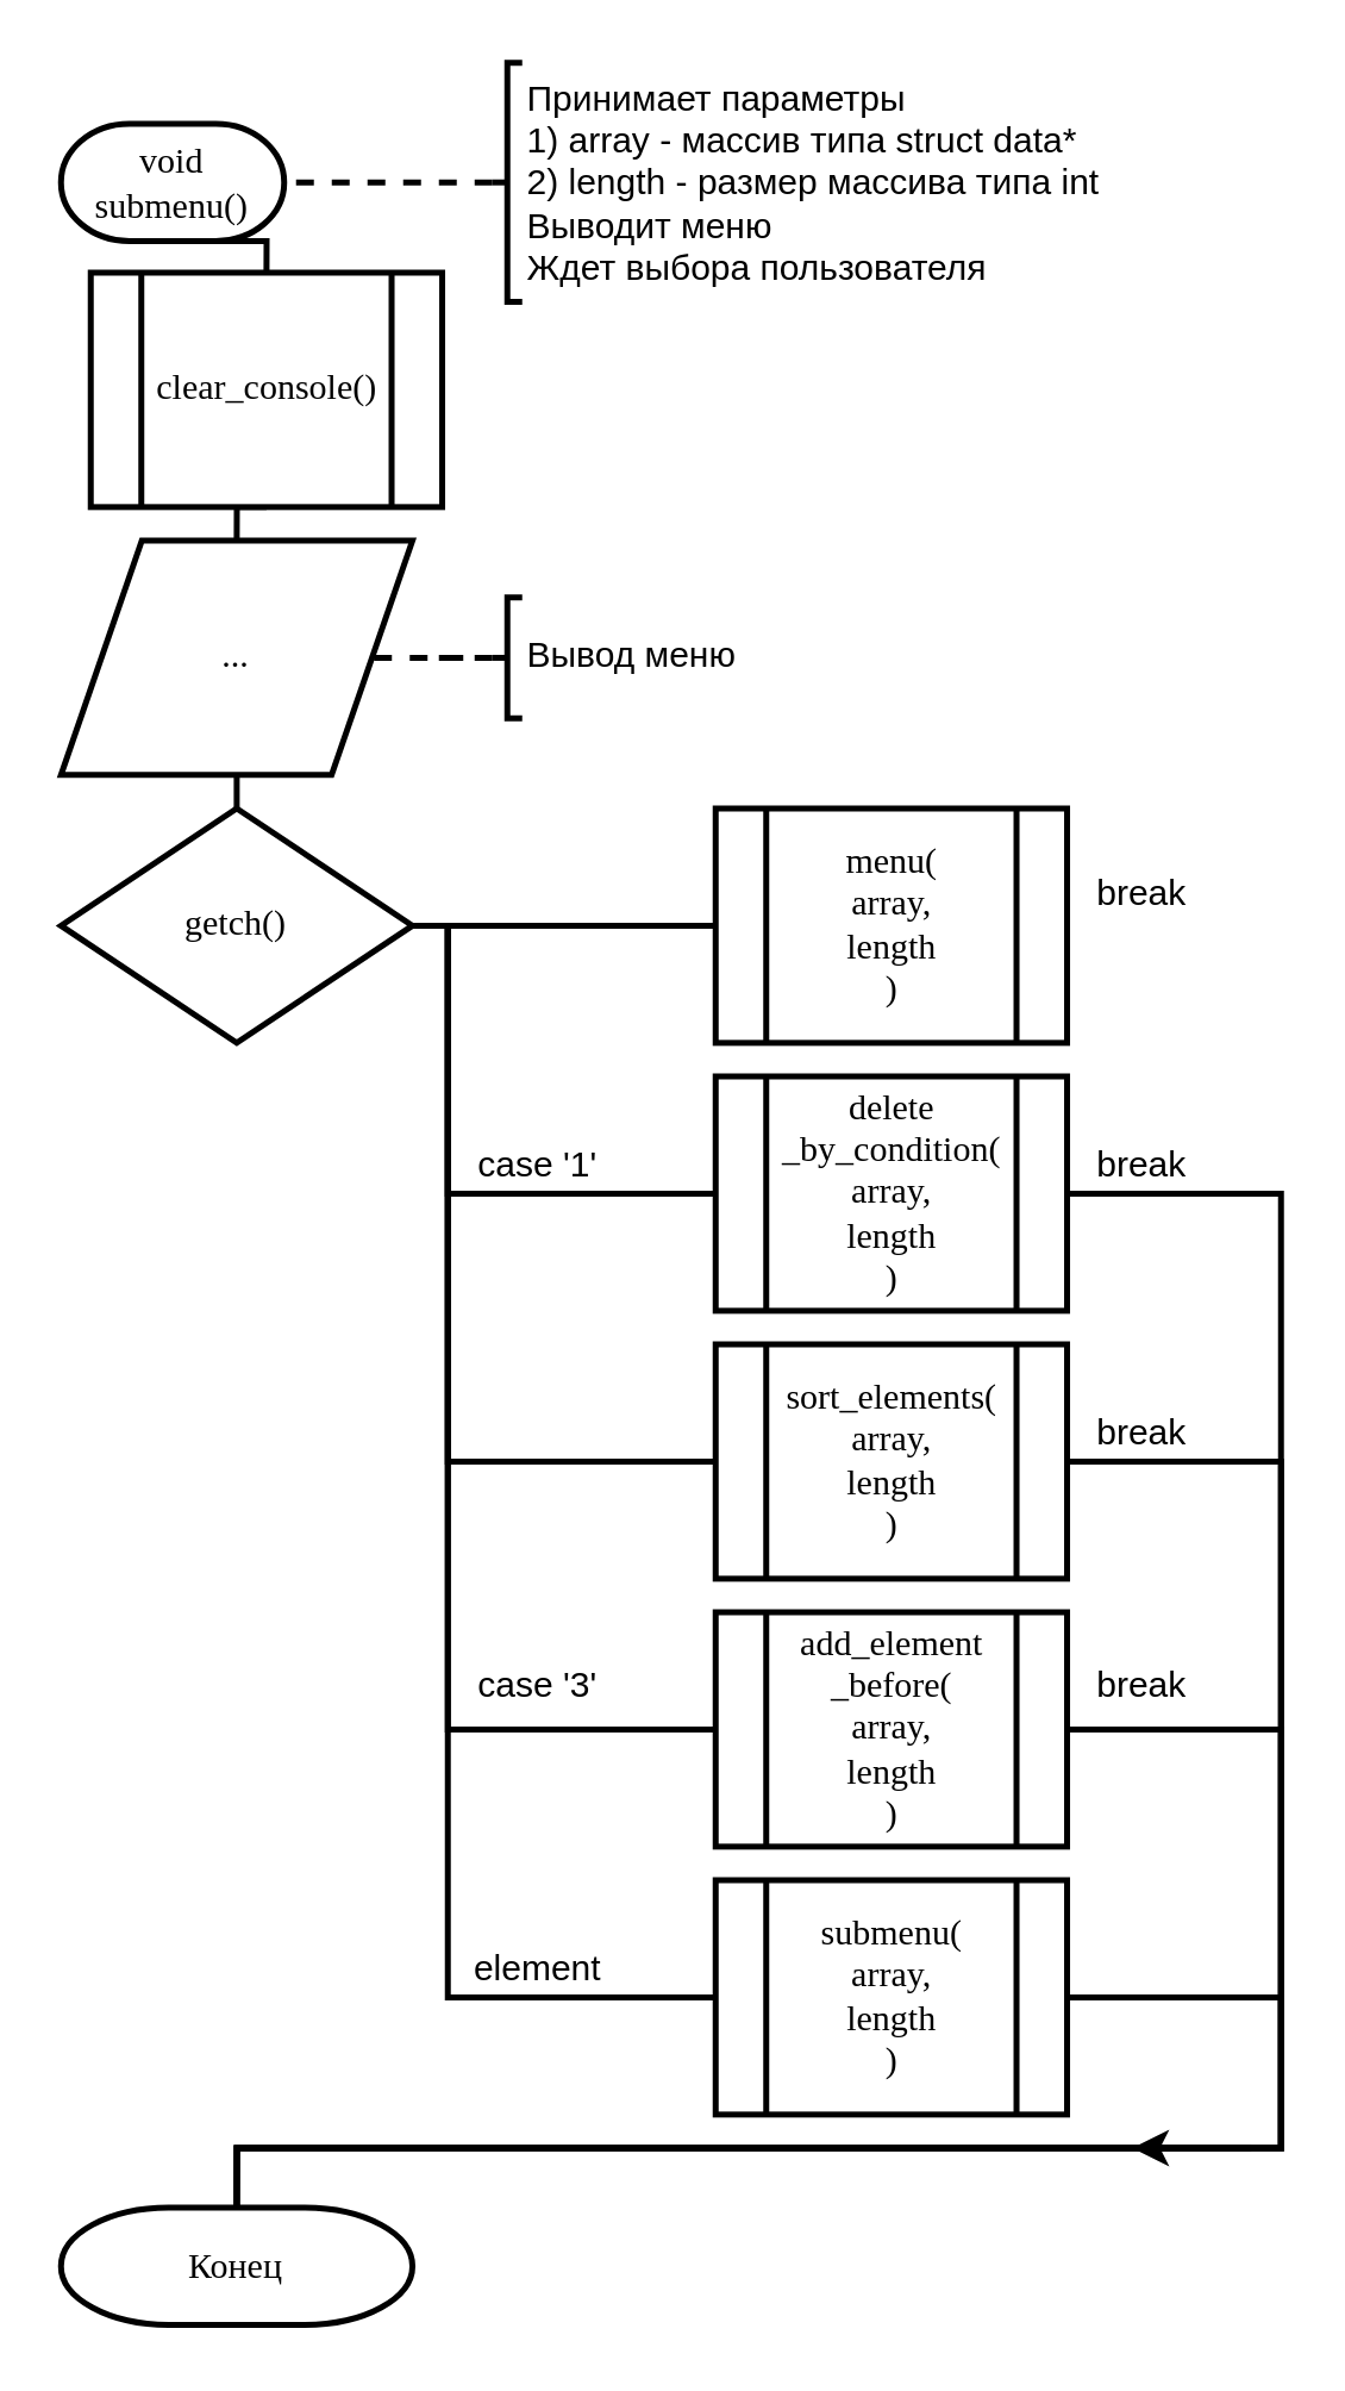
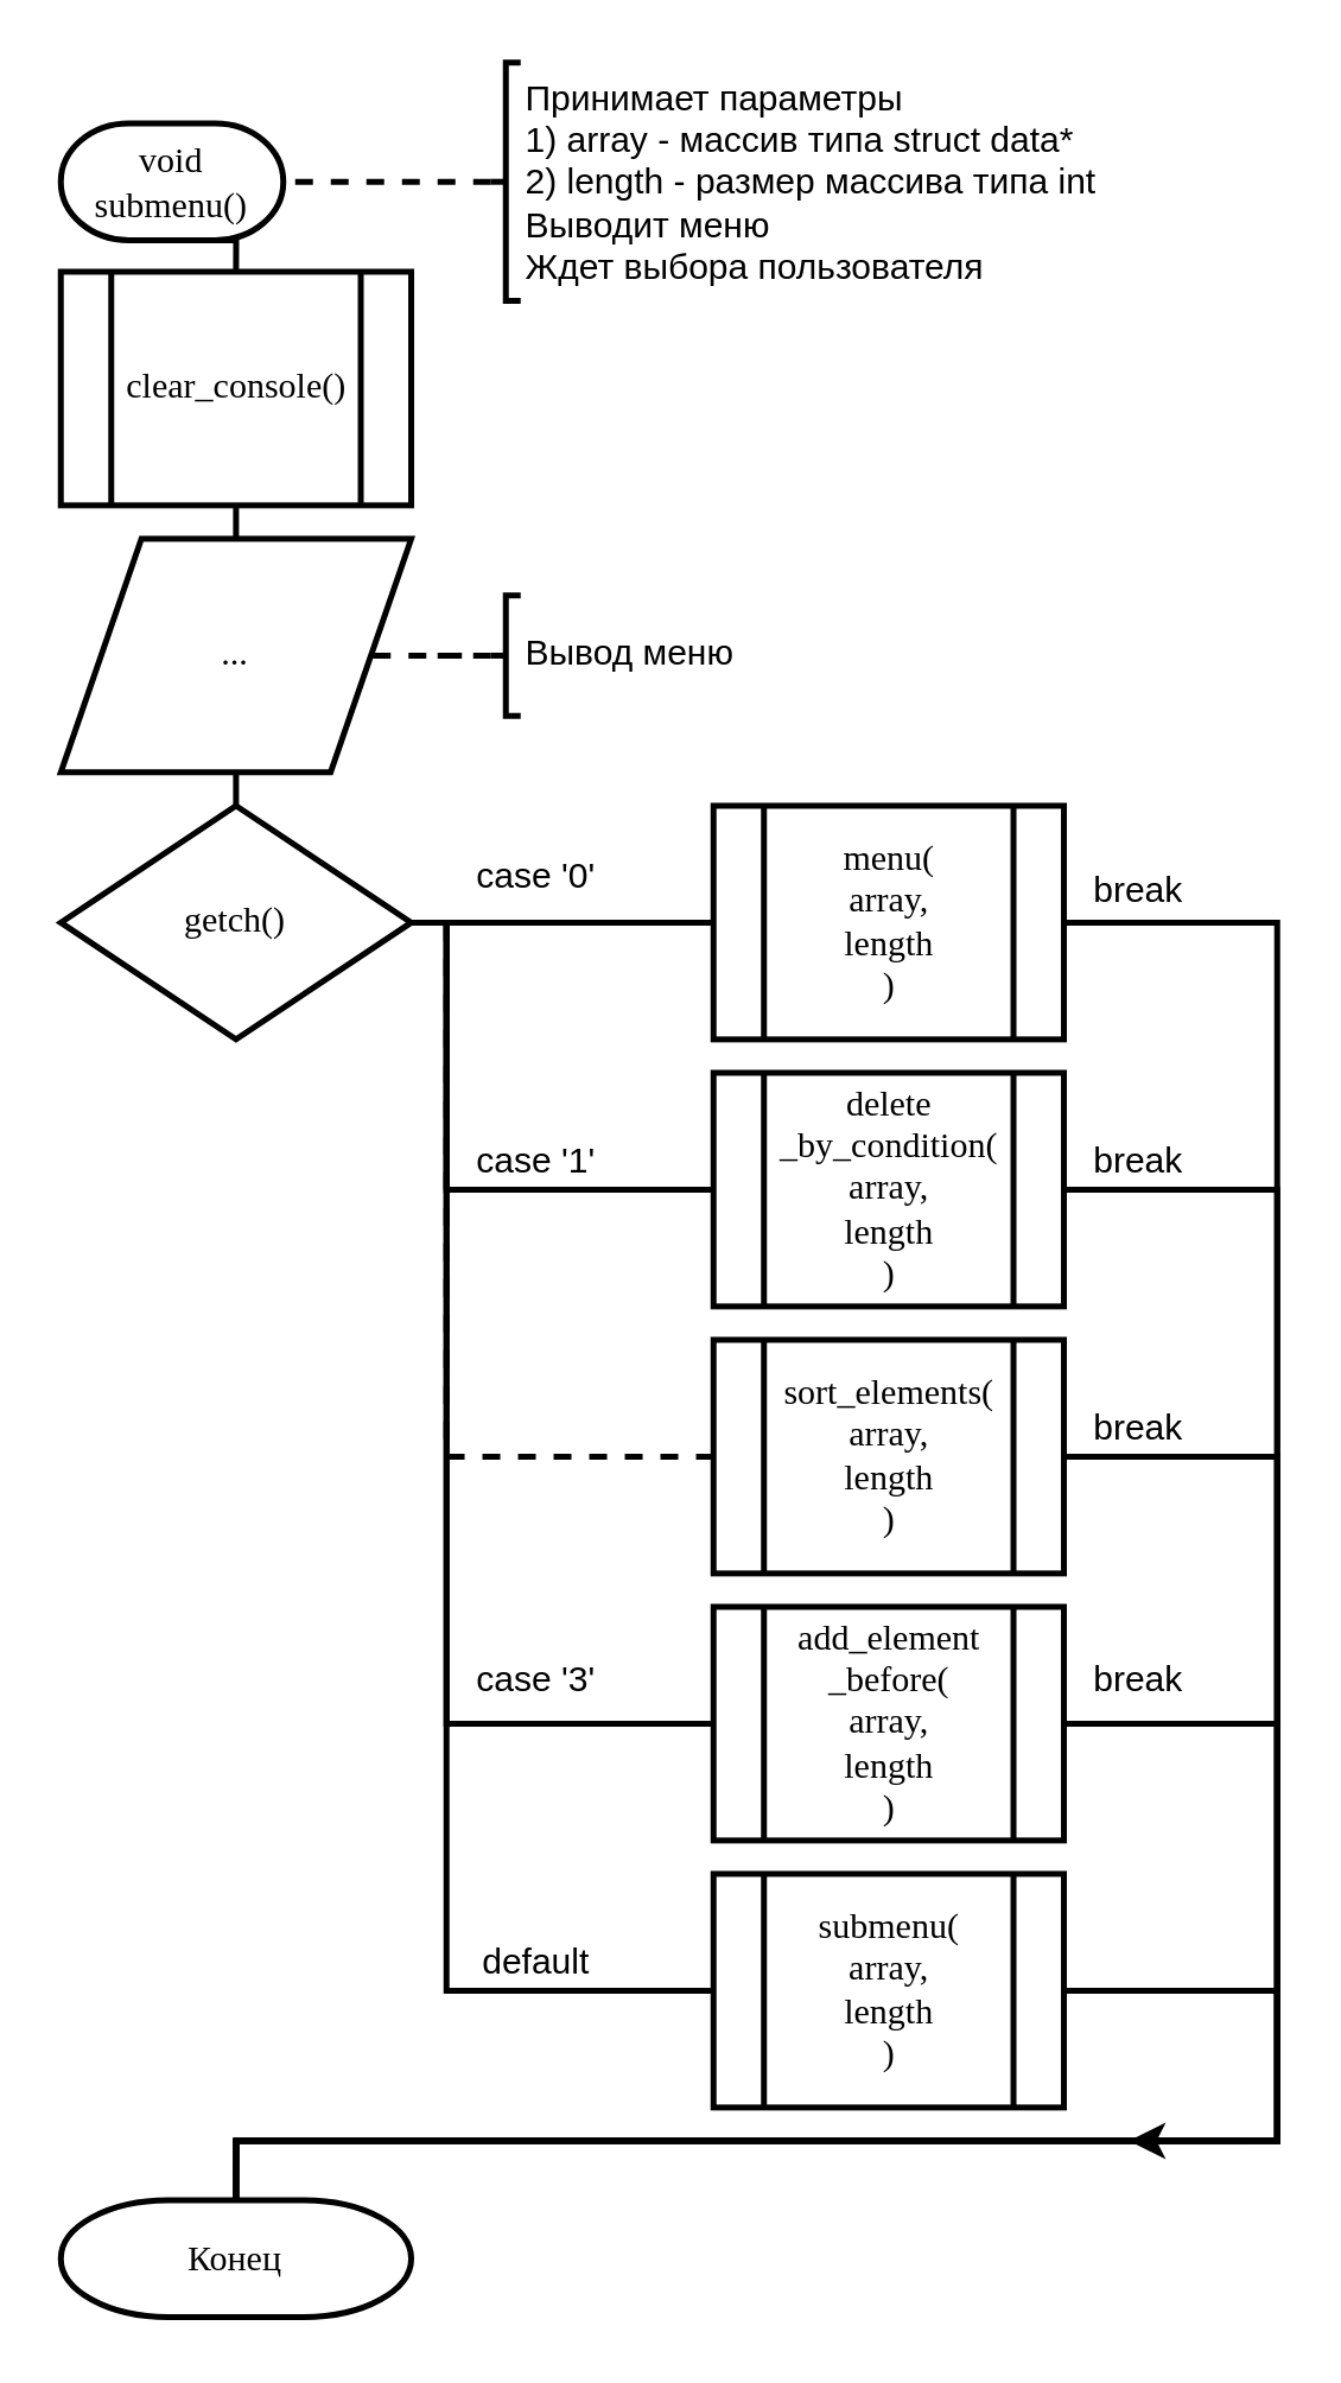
  <mxCell id="0" />
  <mxCell id="1" parent="0" />
  <mxCell id="2" style="edgeStyle=orthogonalEdgeStyle;rounded=0;orthogonalLoop=1;jettySize=auto;html=1;exitX=0.5;exitY=1;exitDx=0;exitDy=0;exitPerimeter=0;entryX=0.5;entryY=0;entryDx=0;entryDy=0;endArrow=none;endFill=0;strokeWidth=2;" edge="1" parent="1" source="3" target="5"><mxGeometry relative="1" as="geometry" /></mxCell>
  <mxCell id="3" value="void submenu()" style="strokeWidth=2;html=1;shape=mxgraph.flowchart.terminator;whiteSpace=wrap;rounded=0;fontFamily=Times New Roman;" vertex="1" parent="1"><mxGeometry x="20" y="41" width="75" height="39.37" as="geometry" /></mxCell>
  <mxCell id="4" style="edgeStyle=orthogonalEdgeStyle;rounded=0;orthogonalLoop=1;jettySize=auto;html=1;exitX=0.5;exitY=1;exitDx=0;exitDy=0;entryX=0.5;entryY=0;entryDx=0;entryDy=0;endArrow=none;endFill=0;strokeWidth=2;" edge="1" parent="1" source="5" target="6"><mxGeometry relative="1" as="geometry" /></mxCell>
- <mxCell id="5" value="clear_console()" style="verticalLabelPosition=middle;verticalAlign=middle;html=1;shape=process;whiteSpace=wrap;rounded=0;size=0.14;arcSize=6;strokeWidth=2;fontFamily=Times New Roman;labelPosition=center;align=center;" vertex="1" parent="1"><mxGeometry x="30" y="91" width="118.11" height="78.74" as="geometry" /></mxCell>
+ <mxCell id="5" value="clear_console()" style="verticalLabelPosition=middle;verticalAlign=middle;html=1;shape=process;whiteSpace=wrap;rounded=0;size=0.14;arcSize=6;strokeWidth=2;fontFamily=Times New Roman;labelPosition=center;align=center;" vertex="1" parent="1"><mxGeometry x="20" y="91" width="118.11" height="78.74" as="geometry" /></mxCell>
  <mxCell id="6" value="..." style="shape=parallelogram;html=1;strokeWidth=2;perimeter=parallelogramPerimeter;whiteSpace=wrap;rounded=0;arcSize=12;size=0.23;fontFamily=Times New Roman;" vertex="1" parent="1"><mxGeometry x="20" y="181" width="118.11" height="78.74" as="geometry" /></mxCell>
  <mxCell id="7" style="edgeStyle=orthogonalEdgeStyle;rounded=0;orthogonalLoop=1;jettySize=auto;html=1;exitX=1;exitY=0.5;exitDx=0;exitDy=0;exitPerimeter=0;entryX=0;entryY=0.5;entryDx=0;entryDy=0;endArrow=none;endFill=0;strokeWidth=2;" edge="1" parent="1" source="13" target="15"><mxGeometry relative="1" as="geometry" /></mxCell>
  <mxCell id="8" style="edgeStyle=orthogonalEdgeStyle;rounded=0;orthogonalLoop=1;jettySize=auto;html=1;exitX=1;exitY=0.5;exitDx=0;exitDy=0;exitPerimeter=0;entryX=0;entryY=0.5;entryDx=0;entryDy=0;endArrow=none;endFill=0;strokeWidth=2;" edge="1" parent="1" source="13" target="17"><mxGeometry relative="1" as="geometry"><Array as="points"><mxPoint x="150" y="310" /><mxPoint x="150" y="400" /></Array></mxGeometry></mxCell>
- <mxCell id="9" style="edgeStyle=orthogonalEdgeStyle;rounded=0;orthogonalLoop=1;jettySize=auto;html=1;exitX=1;exitY=0.5;exitDx=0;exitDy=0;exitPerimeter=0;entryX=0;entryY=0.5;entryDx=0;entryDy=0;endArrow=none;endFill=0;strokeWidth=2;" edge="1" parent="1" source="13" target="19"><mxGeometry relative="1" as="geometry"><Array as="points"><mxPoint x="150" y="310" /><mxPoint x="150" y="490" /></Array></mxGeometry></mxCell>
+ <mxCell id="9" style="edgeStyle=orthogonalEdgeStyle;rounded=0;orthogonalLoop=1;jettySize=auto;html=1;exitX=1;exitY=0.5;exitDx=0;exitDy=0;exitPerimeter=0;entryX=0;entryY=0.5;entryDx=0;entryDy=0;endArrow=none;endFill=0;strokeWidth=2;dashed=1;" edge="1" parent="1" source="13" target="19"><mxGeometry relative="1" as="geometry"><Array as="points"><mxPoint x="150" y="310" /><mxPoint x="150" y="490" /></Array></mxGeometry></mxCell>
  <mxCell id="10" style="edgeStyle=orthogonalEdgeStyle;rounded=0;orthogonalLoop=1;jettySize=auto;html=1;exitX=1;exitY=0.5;exitDx=0;exitDy=0;exitPerimeter=0;entryX=0;entryY=0.5;entryDx=0;entryDy=0;endArrow=none;endFill=0;strokeWidth=2;" edge="1" parent="1" source="13" target="21"><mxGeometry relative="1" as="geometry"><Array as="points"><mxPoint x="150" y="310" /><mxPoint x="150" y="580" /></Array></mxGeometry></mxCell>
  <mxCell id="11" style="edgeStyle=orthogonalEdgeStyle;rounded=0;orthogonalLoop=1;jettySize=auto;html=1;exitX=1;exitY=0.5;exitDx=0;exitDy=0;exitPerimeter=0;entryX=0;entryY=0.5;entryDx=0;entryDy=0;endArrow=none;endFill=0;strokeWidth=2;" edge="1" parent="1" source="13" target="23"><mxGeometry relative="1" as="geometry"><Array as="points"><mxPoint x="150" y="310" /><mxPoint x="150" y="670" /></Array></mxGeometry></mxCell>
  <mxCell id="12" style="edgeStyle=orthogonalEdgeStyle;rounded=0;orthogonalLoop=1;jettySize=auto;html=1;exitX=0.5;exitY=0;exitDx=0;exitDy=0;exitPerimeter=0;entryX=0.5;entryY=1;entryDx=0;entryDy=0;endArrow=none;endFill=0;strokeWidth=2;" edge="1" parent="1" source="13" target="6"><mxGeometry relative="1" as="geometry" /></mxCell>
  <mxCell id="13" value="getch()" style="strokeWidth=2;html=1;shape=mxgraph.flowchart.decision;whiteSpace=wrap;rounded=0;fontFamily=Times New Roman;" vertex="1" parent="1"><mxGeometry x="20" y="271" width="118.11" height="78.74" as="geometry" /></mxCell>
+ <mxCell id="14" style="edgeStyle=orthogonalEdgeStyle;rounded=0;orthogonalLoop=1;jettySize=auto;html=1;exitX=1;exitY=0.5;exitDx=0;exitDy=0;entryX=0.5;entryY=0;entryDx=0;entryDy=0;entryPerimeter=0;endArrow=none;endFill=0;strokeWidth=2;" edge="1" parent="1" source="15" target="24"><mxGeometry relative="1" as="geometry"><Array as="points"><mxPoint x="430" y="310" /><mxPoint x="430" y="721" /><mxPoint x="79" y="721" /></Array></mxGeometry></mxCell>
  <mxCell id="15" value="menu(&lt;br&gt;array,&lt;br&gt;length&lt;br&gt;)" style="verticalLabelPosition=middle;verticalAlign=middle;html=1;shape=process;whiteSpace=wrap;rounded=0;size=0.14;arcSize=6;strokeWidth=2;fontFamily=Times New Roman;labelPosition=center;align=center;" vertex="1" parent="1"><mxGeometry x="240" y="271" width="118.11" height="78.74" as="geometry" /></mxCell>
  <mxCell id="16" style="edgeStyle=orthogonalEdgeStyle;rounded=0;orthogonalLoop=1;jettySize=auto;html=1;exitX=1;exitY=0.5;exitDx=0;exitDy=0;entryX=0.5;entryY=0;entryDx=0;entryDy=0;entryPerimeter=0;endArrow=none;endFill=0;strokeWidth=2;" edge="1" parent="1" source="17" target="24"><mxGeometry relative="1" as="geometry"><Array as="points"><mxPoint x="430" y="400" /><mxPoint x="430" y="721" /><mxPoint x="79" y="721" /></Array></mxGeometry></mxCell>
  <mxCell id="17" value="delete&lt;br&gt;_by_condition(&lt;br&gt;array,&lt;br&gt;length&lt;br&gt;)" style="verticalLabelPosition=middle;verticalAlign=middle;html=1;shape=process;whiteSpace=wrap;rounded=0;size=0.14;arcSize=6;strokeWidth=2;fontFamily=Times New Roman;labelPosition=center;align=center;" vertex="1" parent="1"><mxGeometry x="240" y="361" width="118.11" height="78.74" as="geometry" /></mxCell>
  <mxCell id="18" style="edgeStyle=orthogonalEdgeStyle;rounded=0;orthogonalLoop=1;jettySize=auto;html=1;exitX=1;exitY=0.5;exitDx=0;exitDy=0;entryX=0.5;entryY=0;entryDx=0;entryDy=0;entryPerimeter=0;endArrow=none;endFill=0;strokeWidth=2;" edge="1" parent="1" source="19" target="24"><mxGeometry relative="1" as="geometry"><Array as="points"><mxPoint x="430" y="490" /><mxPoint x="430" y="721" /><mxPoint x="79" y="721" /></Array></mxGeometry></mxCell>
  <mxCell id="19" value="&lt;div&gt;sort_elements(&lt;/div&gt;&lt;div&gt;array,&lt;/div&gt;&lt;div&gt;length&lt;/div&gt;&lt;div&gt;)&lt;/div&gt;" style="verticalLabelPosition=middle;verticalAlign=middle;html=1;shape=process;whiteSpace=wrap;rounded=0;size=0.14;arcSize=6;strokeWidth=2;fontFamily=Times New Roman;labelPosition=center;align=center;" vertex="1" parent="1"><mxGeometry x="240" y="451" width="118.11" height="78.74" as="geometry" /></mxCell>
  <mxCell id="20" style="edgeStyle=orthogonalEdgeStyle;rounded=0;orthogonalLoop=1;jettySize=auto;html=1;exitX=1;exitY=0.5;exitDx=0;exitDy=0;entryX=0.5;entryY=0;entryDx=0;entryDy=0;entryPerimeter=0;endArrow=none;endFill=0;strokeWidth=2;" edge="1" parent="1" source="21" target="24"><mxGeometry relative="1" as="geometry"><Array as="points"><mxPoint x="430" y="580" /><mxPoint x="430" y="721" /><mxPoint x="79" y="721" /></Array></mxGeometry></mxCell>
  <mxCell id="21" value="add_element&lt;br&gt;_before(&lt;br&gt;array,&lt;br&gt;length&lt;br&gt;)" style="verticalLabelPosition=middle;verticalAlign=middle;html=1;shape=process;whiteSpace=wrap;rounded=0;size=0.14;arcSize=6;strokeWidth=2;fontFamily=Times New Roman;labelPosition=center;align=center;" vertex="1" parent="1"><mxGeometry x="240" y="541" width="118.11" height="78.74" as="geometry" /></mxCell>
  <mxCell id="22" style="edgeStyle=orthogonalEdgeStyle;rounded=0;orthogonalLoop=1;jettySize=auto;html=1;exitX=1;exitY=0.5;exitDx=0;exitDy=0;entryX=0.5;entryY=0;entryDx=0;entryDy=0;entryPerimeter=0;endArrow=none;endFill=0;strokeWidth=2;" edge="1" parent="1" source="23" target="24"><mxGeometry relative="1" as="geometry"><Array as="points"><mxPoint x="430" y="670" /><mxPoint x="430" y="721" /><mxPoint x="79" y="721" /></Array></mxGeometry></mxCell>
  <mxCell id="23" value="submenu(&lt;br&gt;array,&lt;br&gt;length&lt;br&gt;)" style="verticalLabelPosition=middle;verticalAlign=middle;html=1;shape=process;whiteSpace=wrap;rounded=0;size=0.14;arcSize=6;strokeWidth=2;fontFamily=Times New Roman;labelPosition=center;align=center;" vertex="1" parent="1"><mxGeometry x="240" y="631" width="118.11" height="78.74" as="geometry" /></mxCell>
  <mxCell id="24" value="Конец" style="strokeWidth=2;html=1;shape=mxgraph.flowchart.terminator;whiteSpace=wrap;rounded=0;fontFamily=Times New Roman;" vertex="1" parent="1"><mxGeometry x="20" y="741" width="118.11" height="39.37" as="geometry" /></mxCell>
+ <mxCell id="25" value="case '0'" style="text;html=1;align=center;verticalAlign=middle;resizable=0;points=[];autosize=1;" vertex="1" parent="1"><mxGeometry x="150" y="285" width="60" height="20" as="geometry" /></mxCell>
  <mxCell id="26" value="case '1'" style="text;html=1;align=center;verticalAlign=middle;resizable=0;points=[];autosize=1;" vertex="1" parent="1"><mxGeometry x="150" y="381" width="60" height="20" as="geometry" /></mxCell>
  <mxCell id="27" value="case '3'" style="text;html=1;align=center;verticalAlign=middle;resizable=0;points=[];autosize=1;" vertex="1" parent="1"><mxGeometry x="150" y="556" width="60" height="20" as="geometry" /></mxCell>
- <mxCell id="28" value="element" style="text;html=1;align=center;verticalAlign=middle;resizable=0;points=[];autosize=1;" vertex="1" parent="1"><mxGeometry x="155" y="651" width="50" height="20" as="geometry" /></mxCell>
+ <mxCell id="28" value="default" style="text;html=1;align=center;verticalAlign=middle;resizable=0;points=[];autosize=1;" vertex="1" parent="1"><mxGeometry x="155" y="651" width="50" height="20" as="geometry" /></mxCell>
  <mxCell id="29" value="break" style="text;html=1;align=center;verticalAlign=middle;resizable=0;points=[];autosize=1;" vertex="1" parent="1"><mxGeometry x="358.11" y="290" width="50" height="20" as="geometry" /></mxCell>
  <mxCell id="30" value="break" style="text;html=1;align=center;verticalAlign=middle;resizable=0;points=[];autosize=1;" vertex="1" parent="1"><mxGeometry x="358.11" y="381" width="50" height="20" as="geometry" /></mxCell>
  <mxCell id="31" value="break" style="text;html=1;align=center;verticalAlign=middle;resizable=0;points=[];autosize=1;" vertex="1" parent="1"><mxGeometry x="358.11" y="471" width="50" height="20" as="geometry" /></mxCell>
  <mxCell id="32" value="break" style="text;html=1;align=center;verticalAlign=middle;resizable=0;points=[];autosize=1;" vertex="1" parent="1"><mxGeometry x="358.11" y="556" width="50" height="20" as="geometry" /></mxCell>
  <mxCell id="33" value="" style="endArrow=classic;html=1;strokeWidth=2;" edge="1" parent="1"><mxGeometry width="50" height="50" relative="1" as="geometry"><mxPoint x="420" y="721" as="sourcePoint" /><mxPoint x="380" y="721" as="targetPoint" /></mxGeometry></mxCell>
  <mxCell id="34" style="edgeStyle=orthogonalEdgeStyle;rounded=0;orthogonalLoop=1;jettySize=auto;html=1;exitX=0;exitY=0.5;exitDx=0;exitDy=0;exitPerimeter=0;entryX=1;entryY=0.5;entryDx=0;entryDy=0;endArrow=none;endFill=0;strokeWidth=2;dashed=1;" edge="1" parent="1" source="35" target="6"><mxGeometry relative="1" as="geometry" /></mxCell>
  <mxCell id="35" value="Вывод меню" style="strokeWidth=2;html=1;shape=mxgraph.flowchart.annotation_2;align=left;labelPosition=right;pointerEvents=1;" vertex="1" parent="1"><mxGeometry x="165" y="200.06" width="10" height="40.63" as="geometry" /></mxCell>
  <mxCell id="36" style="edgeStyle=orthogonalEdgeStyle;rounded=0;orthogonalLoop=1;jettySize=auto;html=1;exitX=0;exitY=0.5;exitDx=0;exitDy=0;exitPerimeter=0;entryX=1;entryY=0.5;entryDx=0;entryDy=0;entryPerimeter=0;endArrow=none;endFill=0;strokeWidth=2;dashed=1;" edge="1" parent="1" source="37" target="3"><mxGeometry relative="1" as="geometry" /></mxCell>
  <mxCell id="37" value="Принимает параметры&lt;br&gt;1) array - массив типа struct data*&lt;br&gt;2) length - размер массива типа int&lt;br&gt;Выводит меню&lt;br&gt;Ждет выбора пользователя" style="strokeWidth=2;html=1;shape=mxgraph.flowchart.annotation_2;align=left;labelPosition=right;pointerEvents=1;" vertex="1" parent="1"><mxGeometry x="165" y="20.52" width="10" height="80.32" as="geometry" /></mxCell>
